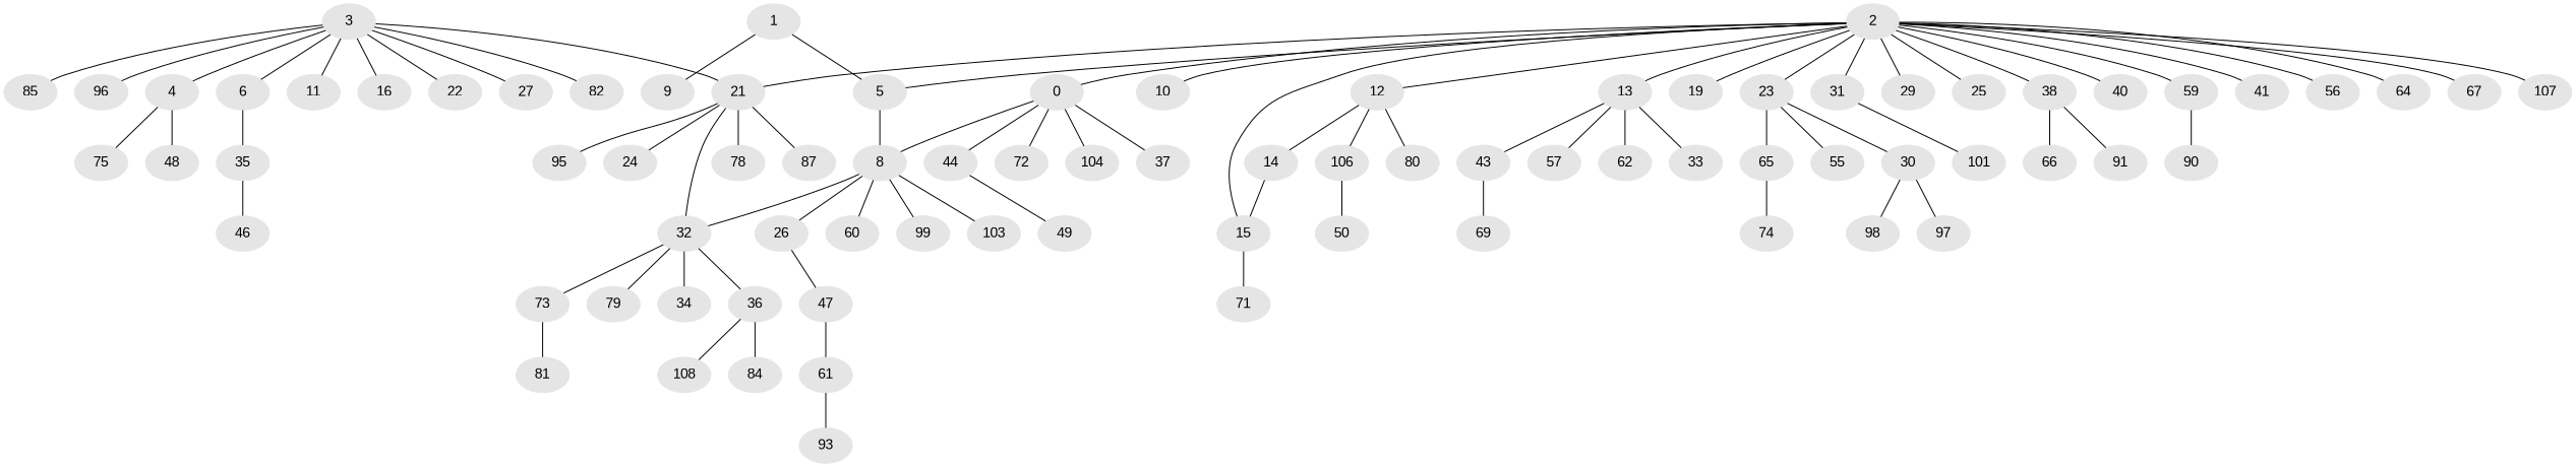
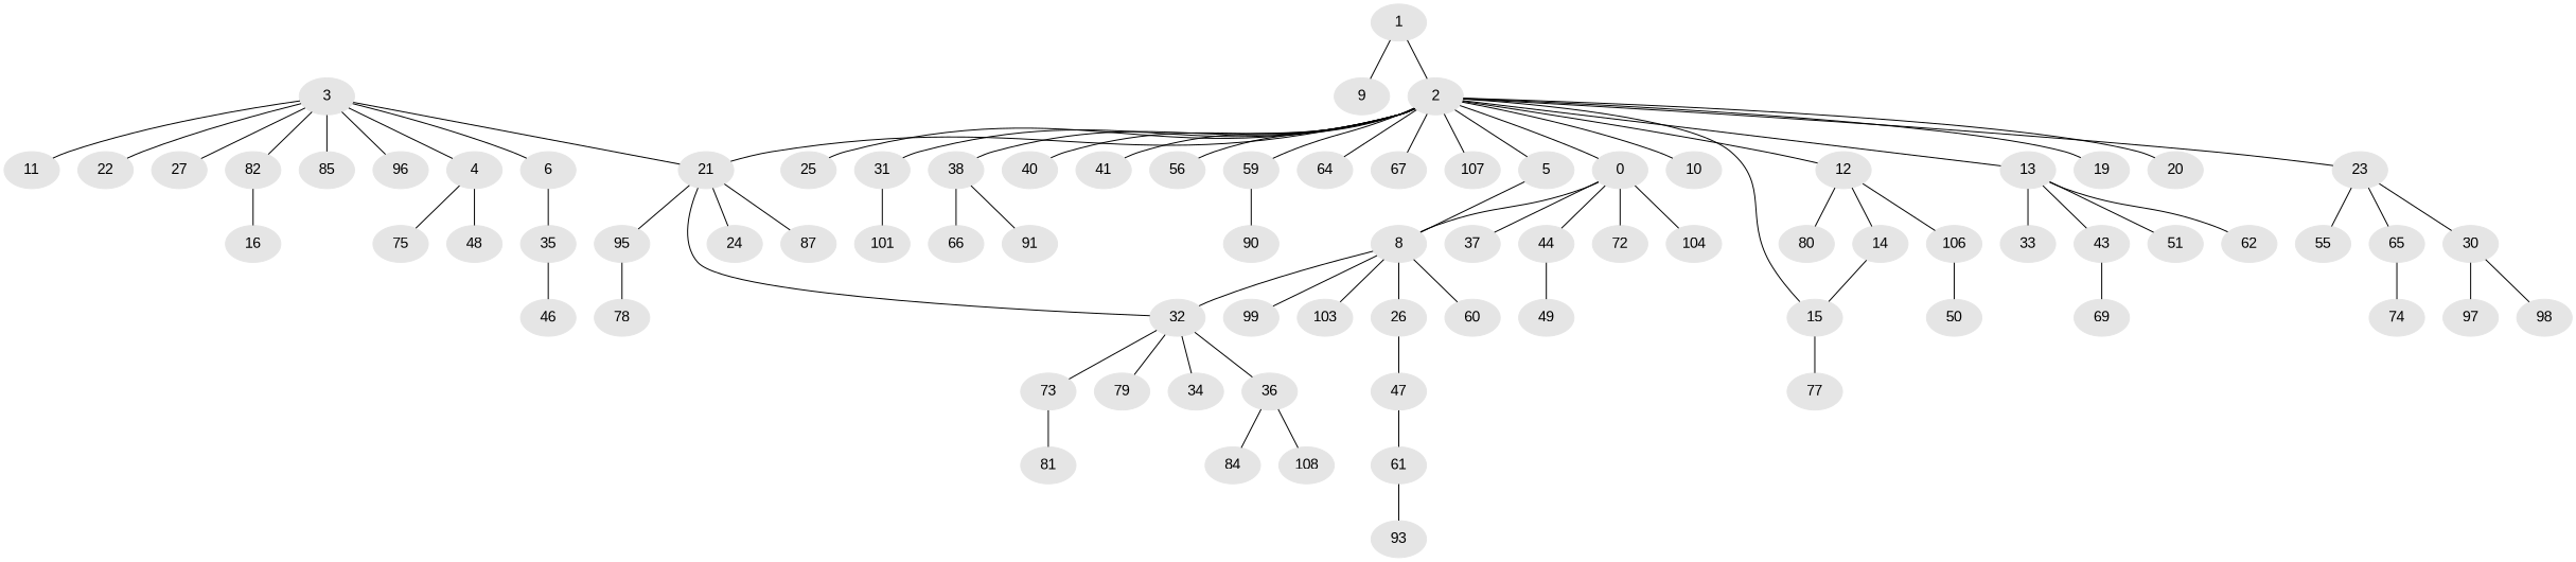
  graph {
    fontname="Liberation Sans"
    node [color=gray90 fontname="Liberation Sans" style=filled]
    edge [fontname="Liberation Sans"]
    2 [super="+54"]
    5
    n3 [label=0 super="+83"]
    10
    12 [super="+28"]
    13 [super="+18"]
    15 [super="+53"]
    19
-   20 [label=29]
+   20
    23 [super="+105"]
    25
    31
    38 [super="+100"]
    40 [super="+45"]
    41 [super="+57"]
    56
    59
    64
    67
    107
    21 [super="+29"]
    1
    9
    3 [super="+17"]
    4 [super="+39"]
    6
    11 [super="+89"]
    16 [super="+58"]
    22
    27
    82
    85
    96
    8 [super="+42"]
    37
    44 [super="+92"]
    72
    104
    14 [super="+88"]
    80
    106
    33
    43 [super="+52"]
-   51 [label=57]
+   51
    62
-   71
+   71 [label=77]
    30 [super="+86"]
    55 [super="+77"]
    65 [super="+70"]
    101
    66
    91
    90
    48
    75 [super="+102"]
    35 [super="+63"]
    32 [super="+94"]
    24
    78
    87
    95
    26
    60
    99
    103
    46
    49
    47
    34
    36 [super="+68"]
    73
    79
    50
    69
    97
    98
    74
    61 [super="+76"]
    84
    108
    81
    93
    2 -- 5
    2 -- n3
    2 -- 10
    2 -- 12
    2 -- 13
    2 -- 15
    2 -- 19
    2 -- 20
    2 -- 23
    2 -- 25
    2 -- 31
    2 -- 38
    2 -- 40
    2 -- 41
    2 -- 56
    2 -- 59
    2 -- 64
    2 -- 67
    2 -- 107
    2 -- 21
    5 -- 8
    n3 -- 8
    n3 -- 37
    n3 -- 44
    n3 -- 72
    n3 -- 104
    12 -- 14
    12 -- 80
    12 -- 106
    13 -- 33
    13 -- 43
    13 -- 51
    13 -- 62
    15 -- 71
    23 -- 30
    23 -- 55
    23 -- 65
    31 -- 101
    38 -- 66
    38 -- 91
    59 -- 90
    21 -- 32
    21 -- 24
-   21 -- 78
+   95 -- 78
    21 -- 87
    21 -- 95
-   1 -- 5
+   1 -- 2
    1 -- 9
    3 -- 21
    3 -- 4
    3 -- 6
    3 -- 11
-   3 -- 16
+   82 -- 16
    3 -- 22
    3 -- 27
    3 -- 82
    3 -- 85
    3 -- 96
    4 -- 48
    4 -- 75
    6 -- 35
    8 -- 32
    8 -- 26
    8 -- 60
    8 -- 99
    8 -- 103
    44 -- 49
    14 -- 15
    106 -- 50
    43 -- 69
    30 -- 97
    30 -- 98
    65 -- 74
    35 -- 46
    32 -- 34
    32 -- 36
    32 -- 73
    32 -- 79
    26 -- 47
    47 -- 61
    36 -- 84
    36 -- 108
    73 -- 81
    61 -- 93
  }
